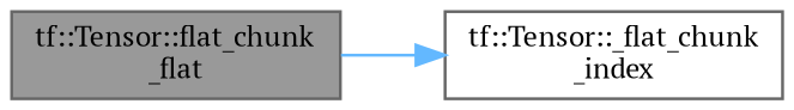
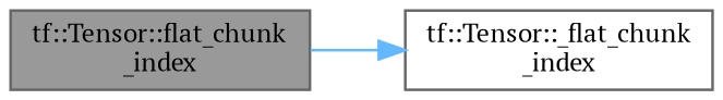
  digraph {
    rankdir=LR
    fontname="PT Serif"
    node [fontname="PT Serif" fontsize=10 shape=box style=filled]
-   n1 [color=gray40 fillcolor=grey60 fontcolor=black height=0.2 label="tf::Tensor::flat_chunk\l_flat" width=0.4]
+   n1 [color=gray40 fillcolor=grey60 fontcolor=black height=0.2 label="tf::Tensor::flat_chunk\l_index" width=0.4]
    n2 [color=grey40 fillcolor=white height=0.2 label="tf::Tensor::_flat_chunk\l_index" width=0.4]
    n1 -> n2 [color=steelblue1 fontname="PT Serif" fontsize=10 labelfontname=Helvetica labelfontsize=10 style=solid]
  }
